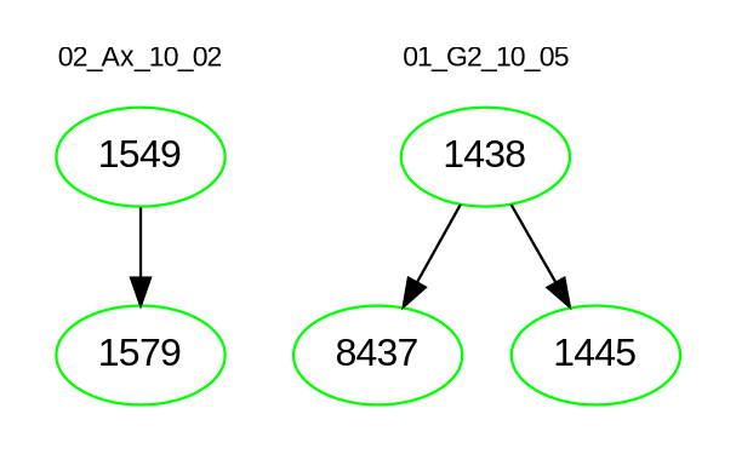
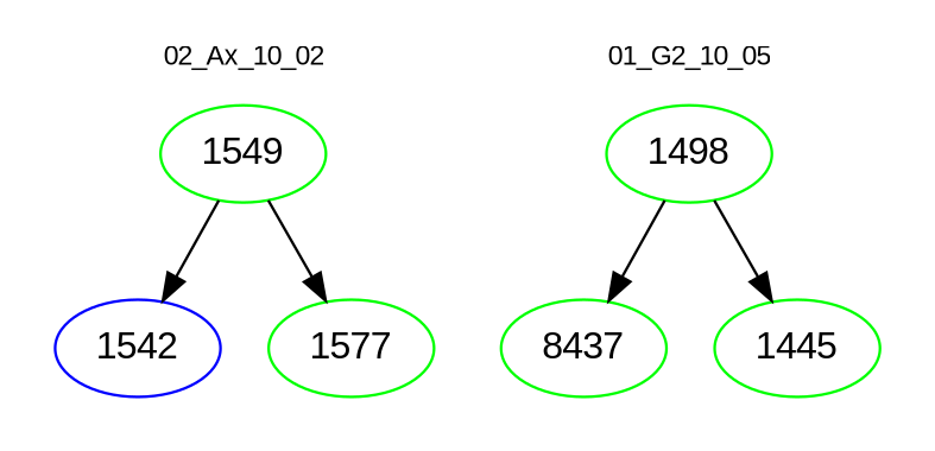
  digraph {
    fontname="Liberation Sans"
    node [color=green fontname="Liberation Sans"]
    edge [color=black fontname="Liberation Sans"]
    n1 [label=1549]
-   n3 [label=1579]
-   n4 [label=1438]
+   n2 [color=blue label=1542]
+   n3 [label=1577]
+   n4 [label=1498]
    n5 [label=8437]
    n6 [label=1445]
    subgraph cluster_1 {
      color=white
      fontsize=10
      label="02_Ax_10_02"
      n1
+     n2
      n3
    }
    subgraph cluster_2 {
      color=white
      fontsize=10
      label="01_G2_10_05"
      n4
      n5
      n6
    }
+   n1 -> n2
    n1 -> n3
    n4 -> n5
    n4 -> n6
  }
